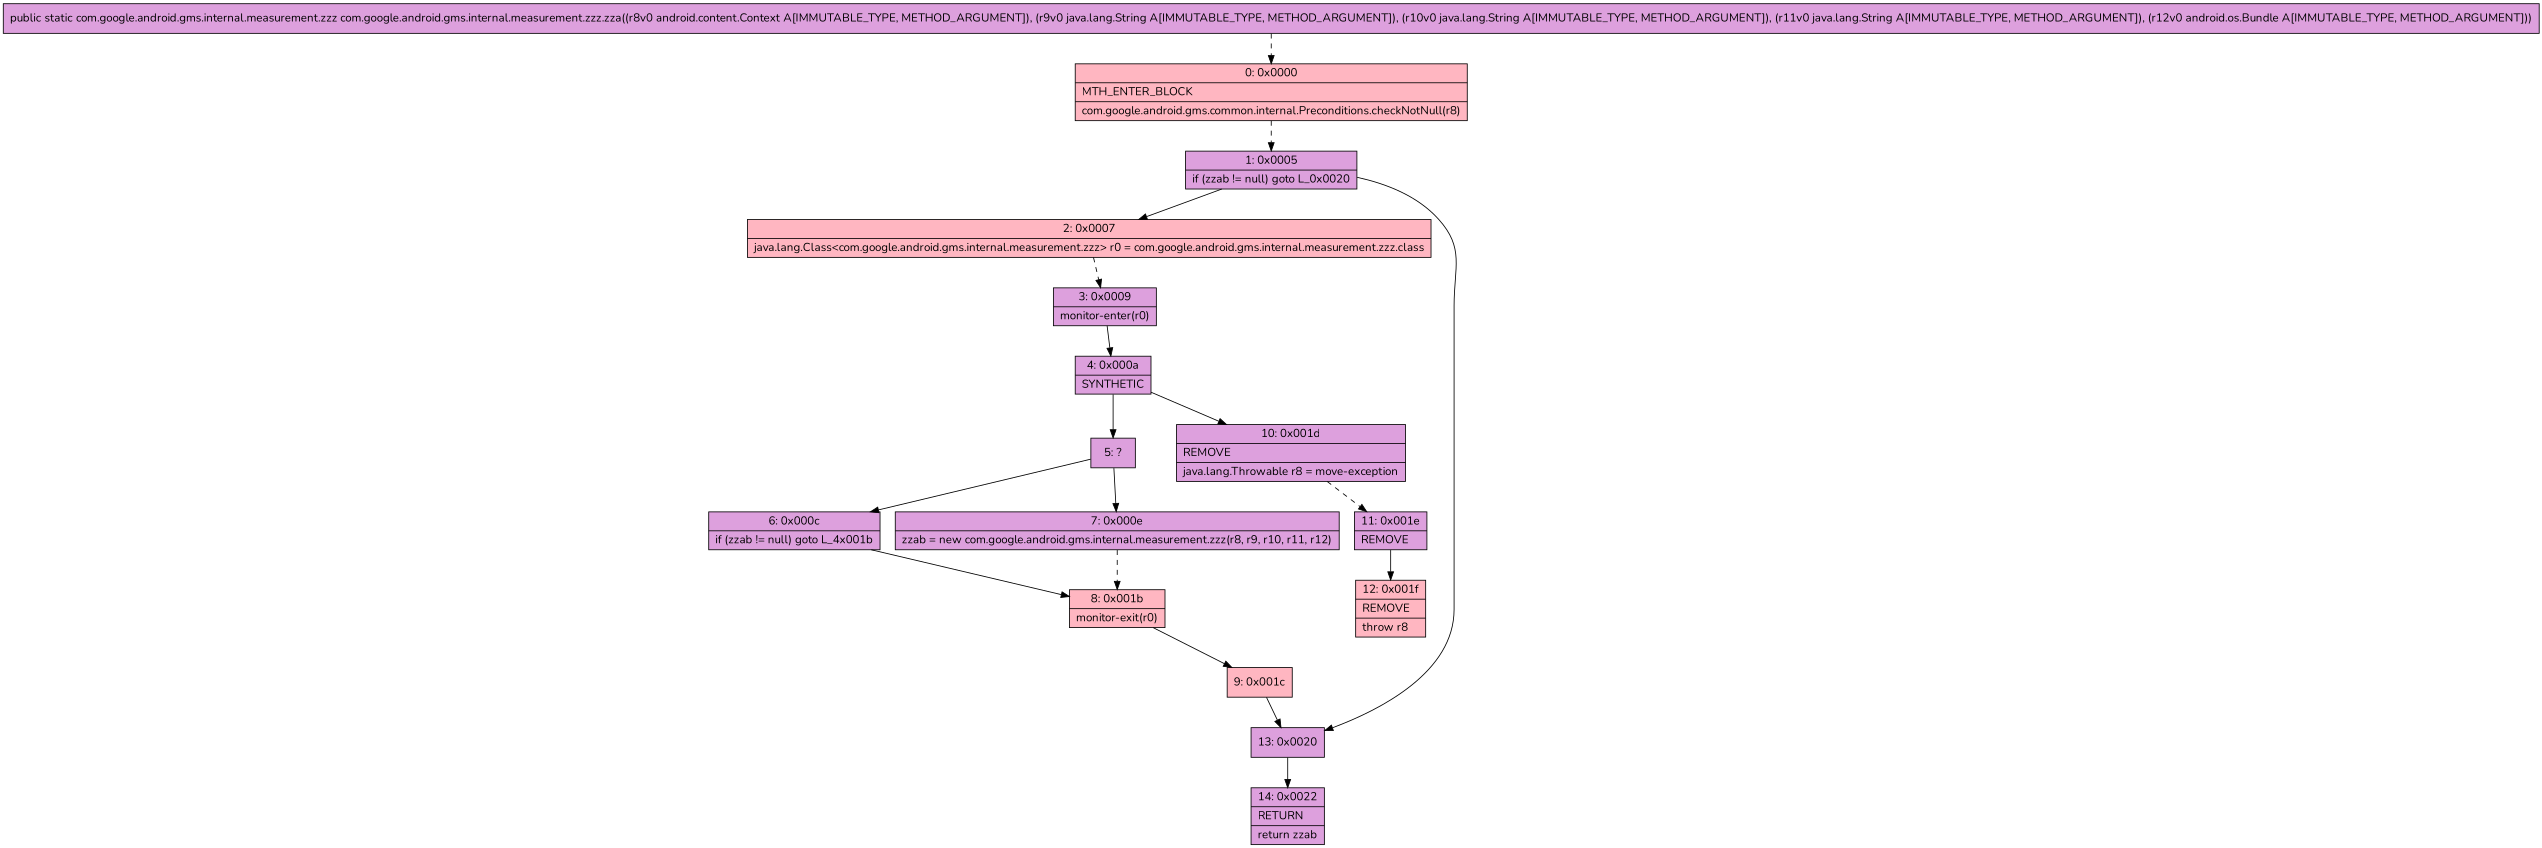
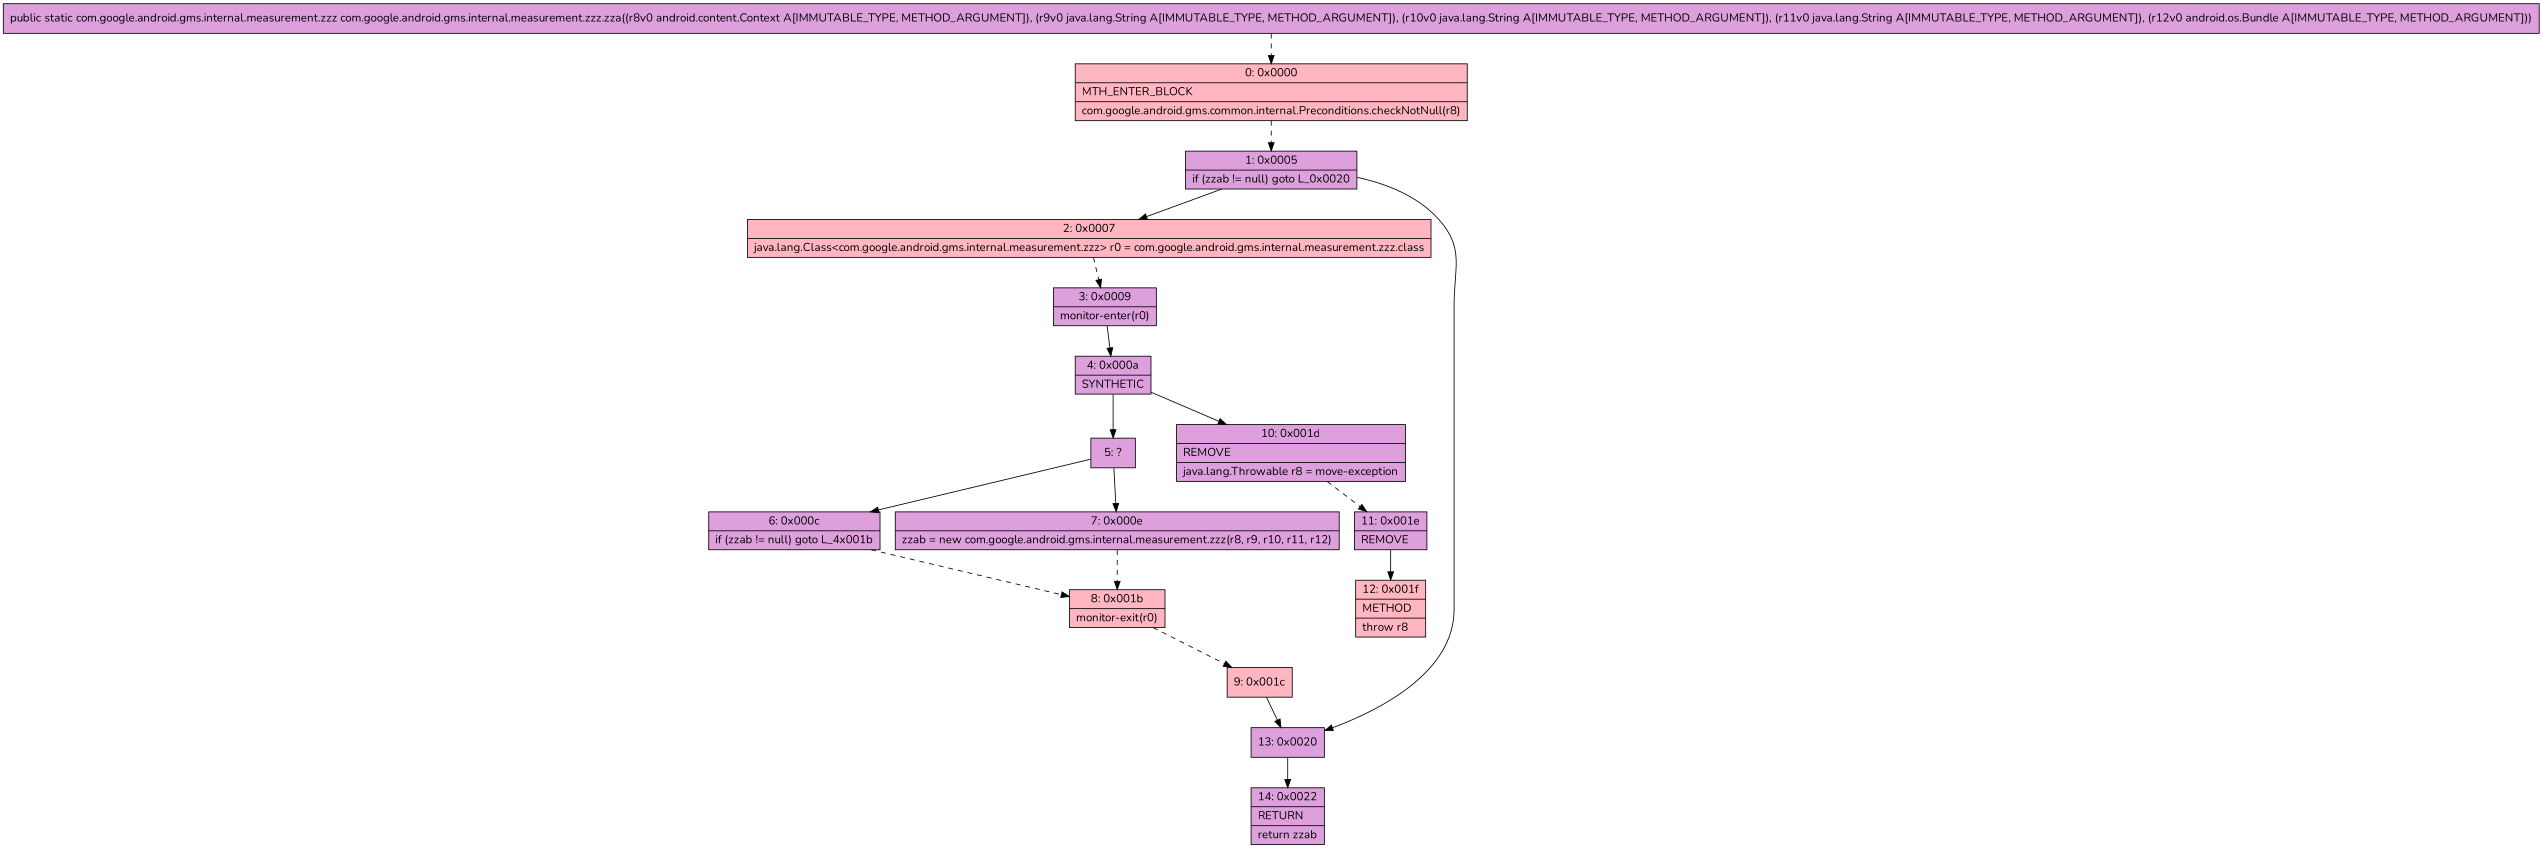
  digraph {
    fontname=Nunito
    node [fillcolor=plum fontname=Nunito shape=record style=filled]
    edge [fontname=Nunito style=solid]
    n1 [fillcolor=lightpink label="{0\:\ 0x0000|MTH_ENTER_BLOCK\l|com.google.android.gms.common.internal.Preconditions.checkNotNull(r8)\l}"]
    n2 [label="{1\:\ 0x0005|if (zzab != null) goto L_0x0020\l}"]
    n3 [fillcolor=lightpink label="{2\:\ 0x0007|java.lang.Class\<com.google.android.gms.internal.measurement.zzz\> r0 = com.google.android.gms.internal.measurement.zzz.class\l}"]
    n4 [label="{13\:\ 0x0020}"]
    n5 [label="{3\:\ 0x0009|monitor\-enter(r0)\l}"]
    n6 [label="{14\:\ 0x0022|RETURN\l|return zzab\l}"]
    n7 [label="{4\:\ 0x000a|SYNTHETIC\l}"]
    n8 [label="{5\:\ ?}"]
    n9 [label="{10\:\ 0x001d|REMOVE\l|java.lang.Throwable r8 = move\-exception\l}"]
    n10 [label="{6\:\ 0x000c|if (zzab != null) goto L_4x001b\l}"]
    n11 [label="{7\:\ 0x000e|zzab = new com.google.android.gms.internal.measurement.zzz(r8, r9, r10, r11, r12)\l}"]
    n12 [label="{11\:\ 0x001e|REMOVE\l}"]
    n13 [fillcolor=lightpink label="{8\:\ 0x001b|monitor\-exit(r0)\l}"]
    n14 [fillcolor=lightpink label="{9\:\ 0x001c}"]
-   n15 [fillcolor=lightpink label="{12\:\ 0x001f|REMOVE\l|throw r8\l}"]
+   n15 [fillcolor=lightpink label="{12\:\ 0x001f|METHOD\l|throw r8\l}"]
    n16 [label="{public static com.google.android.gms.internal.measurement.zzz com.google.android.gms.internal.measurement.zzz.zza((r8v0 android.content.Context A[IMMUTABLE_TYPE, METHOD_ARGUMENT]), (r9v0 java.lang.String A[IMMUTABLE_TYPE, METHOD_ARGUMENT]), (r10v0 java.lang.String A[IMMUTABLE_TYPE, METHOD_ARGUMENT]), (r11v0 java.lang.String A[IMMUTABLE_TYPE, METHOD_ARGUMENT]), (r12v0 android.os.Bundle A[IMMUTABLE_TYPE, METHOD_ARGUMENT])) }"]
    n1 -> n2 [style=dashed]
    n2 -> n3
    n2 -> n4
    n3 -> n5 [style=dashed]
    n4 -> n6
    n5 -> n7
    n7 -> n8
    n7 -> n9
    n8 -> n10
    n8 -> n11
    n9 -> n12 [style=dashed]
-   n10 -> n13
+   n10 -> n13 [style=dashed]
    n11 -> n13 [style=dashed]
    n12 -> n15
-   n13 -> n14
+   n13 -> n14 [style=dashed]
    n14 -> n4
    n16 -> n1 [style=dashed]
  }
